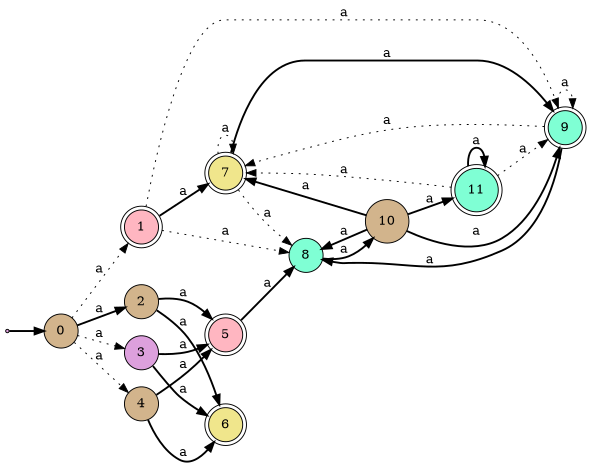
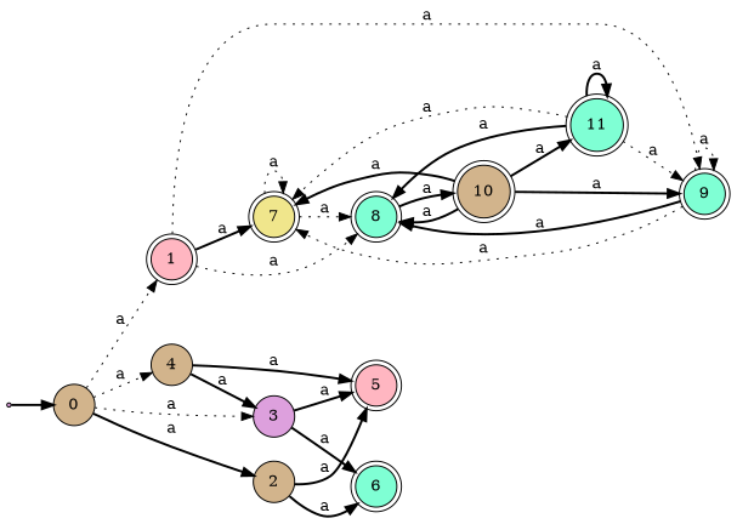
  digraph {
    rankdir=LR
    node [fillcolor=tan shape=doublecircle style=filled]
    edge [style=bold]
    dummy0 [fillcolor=plum shape=point]
    0 [shape=circle]
    1 [fillcolor=lightpink]
    2 [shape=circle]
    3 [fillcolor=plum shape=circle]
    4 [shape=circle]
    7 [fillcolor=khaki]
-   8 [fillcolor=aquamarine shape=circle]
+   8 [fillcolor=aquamarine]
    9 [fillcolor=aquamarine]
    5 [fillcolor=lightpink]
-   6 [fillcolor=khaki]
-   10 [shape=circle]
+   6 [fillcolor=aquamarine]
+   10
    11 [fillcolor=aquamarine]
    dummy0 -> 0
    0 -> 1 [label=a style=dotted]
    0 -> 2 [label=a]
    0 -> 3 [label=a style=dotted]
    0 -> 4 [label=a style=dotted]
    1 -> 7 [label=a]
    1 -> 8 [label=a style=dotted]
    1 -> 9 [label=a style=dotted]
    2 -> 5 [label=a]
    2 -> 6 [label=a]
    3 -> 5 [label=a]
    3 -> 6 [label=a]
    4 -> 5 [label=a]
-   4 -> 6 [label=a]
+   4 -> 3 [label=a]
    7 -> 7 [label=a style=dotted]
    7 -> 8 [label=a style=dotted]
-   7 -> 9 [label=a]
    8 -> 10 [label=a]
    9 -> 7 [label=a style=dotted]
    9 -> 8 [label=a]
    9 -> 9 [label=a style=dotted]
    10 -> 7 [label=a]
    10 -> 8 [label=a]
    10 -> 9 [label=a]
    10 -> 11 [label=a]
    11 -> 7 [label=a style=dotted]
-   5 -> 8 [label=a]
+   11 -> 8 [label=a]
    11 -> 9 [label=a style=dotted]
    11 -> 11 [label=a]
  }
